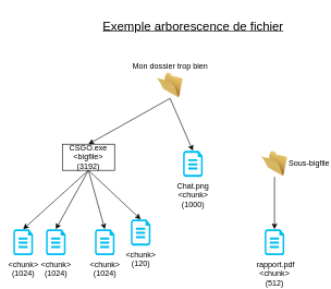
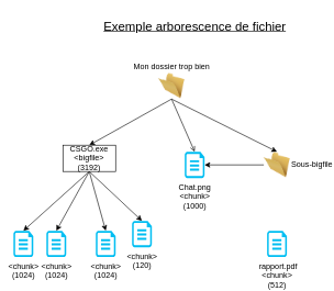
  <mxCell id="0" />
  <mxCell id="1" parent="0" />
+ <mxCell id="2" style="rounded=0;orthogonalLoop=1;jettySize=auto;html=1;exitX=0.5;exitY=1;exitDx=0;exitDy=0;entryX=0.5;entryY=0;entryDx=0;entryDy=0;" edge="1" parent="1" source="3" target="17"><mxGeometry relative="1" as="geometry" /></mxCell>
  <mxCell id="3" value="Mon dossier trop bien" style="image;html=1;image=img/lib/clip_art/general/Empty_Folder_128x128.png;labelPosition=center;verticalLabelPosition=top;align=center;verticalAlign=bottom;" vertex="1" parent="1"><mxGeometry x="240" y="110" width="40" height="40" as="geometry" /></mxCell>
  <mxCell id="4" value="&lt;u&gt;&lt;font style=&quot;font-size: 19px;&quot;&gt;Exemple arborescence de fichier&lt;/font&gt;&lt;/u&gt;" style="text;html=1;align=center;verticalAlign=middle;resizable=0;points=[];autosize=1;strokeColor=none;fillColor=none;" vertex="1" parent="1"><mxGeometry x="145" y="20" width="300" height="40" as="geometry" /></mxCell>
  <mxCell id="5" value="&amp;lt;chunk&amp;gt;&lt;br&gt;(1024)" style="verticalLabelPosition=bottom;html=1;verticalAlign=top;align=center;strokeColor=none;fillColor=#00BEF2;shape=mxgraph.azure.cloud_services_configuration_file;pointerEvents=1;" vertex="1" parent="1"><mxGeometry x="20" y="350" width="30" height="40" as="geometry" /></mxCell>
  <mxCell id="6" value="&amp;lt;chunk&amp;gt;&lt;br&gt;(1024)" style="verticalLabelPosition=bottom;html=1;verticalAlign=top;align=center;strokeColor=none;fillColor=#00BEF2;shape=mxgraph.azure.cloud_services_configuration_file;pointerEvents=1;" vertex="1" parent="1"><mxGeometry x="70" y="350" width="30" height="40" as="geometry" /></mxCell>
  <mxCell id="7" style="rounded=0;orthogonalLoop=1;jettySize=auto;html=1;startArrow=classic;startFill=1;endArrow=none;endFill=0;entryX=0.5;entryY=1;entryDx=0;entryDy=0;exitX=0.5;exitY=0;exitDx=0;exitDy=0;exitPerimeter=0;" edge="1" parent="1" source="8" target="14"><mxGeometry relative="1" as="geometry"><mxPoint x="120" y="280" as="targetPoint" /></mxGeometry></mxCell>
  <mxCell id="8" value="&amp;lt;chunk&amp;gt;&lt;br&gt;(1024)" style="verticalLabelPosition=bottom;html=1;verticalAlign=top;align=center;strokeColor=none;fillColor=#00BEF2;shape=mxgraph.azure.cloud_services_configuration_file;pointerEvents=1;" vertex="1" parent="1"><mxGeometry x="145" y="350" width="30" height="40" as="geometry" /></mxCell>
  <mxCell id="9" style="rounded=0;orthogonalLoop=1;jettySize=auto;html=1;startArrow=classic;startFill=1;endArrow=none;endFill=0;entryX=0.5;entryY=1;entryDx=0;entryDy=0;exitX=0.5;exitY=0;exitDx=0;exitDy=0;exitPerimeter=0;" edge="1" parent="1" source="10" target="14"><mxGeometry relative="1" as="geometry"><mxPoint x="140" y="250" as="targetPoint" /></mxGeometry></mxCell>
  <mxCell id="10" value="&amp;lt;chunk&amp;gt;&lt;br&gt;(120)" style="verticalLabelPosition=bottom;html=1;verticalAlign=top;align=center;strokeColor=none;fillColor=#00BEF2;shape=mxgraph.azure.cloud_services_configuration_file;pointerEvents=1;" vertex="1" parent="1"><mxGeometry x="200" y="335" width="30" height="40" as="geometry" /></mxCell>
  <mxCell id="11" value="" style="endArrow=none;html=1;rounded=0;exitX=0.5;exitY=0;exitDx=0;exitDy=0;exitPerimeter=0;startArrow=classic;startFill=1;endFill=0;entryX=0.5;entryY=1;entryDx=0;entryDy=0;" edge="1" parent="1" source="5" target="14"><mxGeometry width="50" height="50" relative="1" as="geometry"><mxPoint x="260" y="280" as="sourcePoint" /><mxPoint x="100" y="250" as="targetPoint" /></mxGeometry></mxCell>
  <mxCell id="12" value="" style="endArrow=none;html=1;rounded=0;exitX=0.5;exitY=0;exitDx=0;exitDy=0;exitPerimeter=0;startArrow=classic;startFill=1;endFill=0;entryX=0.5;entryY=1;entryDx=0;entryDy=0;" edge="1" parent="1" source="6" target="14"><mxGeometry width="50" height="50" relative="1" as="geometry"><mxPoint x="65" y="360" as="sourcePoint" /><mxPoint x="110" y="250" as="targetPoint" /></mxGeometry></mxCell>
  <mxCell id="13" style="rounded=0;orthogonalLoop=1;jettySize=auto;html=1;exitX=0.5;exitY=0;exitDx=0;exitDy=0;startArrow=classic;startFill=1;endArrow=none;endFill=0;" edge="1" parent="1" source="14"><mxGeometry relative="1" as="geometry"><mxPoint x="260" y="150" as="targetPoint" /></mxGeometry></mxCell>
  <mxCell id="14" value="CSGO.exe&lt;br&gt;&amp;lt;bigfile&amp;gt;&lt;br&gt;(3192)" style="rounded=0;whiteSpace=wrap;html=1;" vertex="1" parent="1"><mxGeometry x="95" y="220" width="80" height="40" as="geometry" /></mxCell>
  <mxCell id="15" value="Chat.png&lt;br&gt;&amp;lt;chunk&amp;gt;&lt;br&gt;(1000)" style="verticalLabelPosition=bottom;html=1;verticalAlign=top;align=center;strokeColor=none;fillColor=#00BEF2;shape=mxgraph.azure.cloud_services_configuration_file;pointerEvents=1;" vertex="1" parent="1"><mxGeometry x="280" y="230" width="30" height="40" as="geometry" /></mxCell>
- <mxCell id="16" style="rounded=0;orthogonalLoop=1;jettySize=auto;html=1;exitX=0.5;exitY=1;exitDx=0;exitDy=0;entryX=0.5;entryY=0;entryDx=0;entryDy=0;entryPerimeter=0;" edge="1" parent="1" source="3" target="15"><mxGeometry relative="1" as="geometry" /></mxCell>
+ <mxCell id="16" style="rounded=0;orthogonalLoop=1;jettySize=auto;html=1;exitX=0.5;exitY=1;exitDx=0;exitDy=0;entryX=0.5;entryY=0;entryDx=0;entryDy=0;entryPerimeter=0;endArrow=open;" edge="1" parent="1" source="3" target="15"><mxGeometry relative="1" as="geometry" /></mxCell>
  <mxCell id="17" value="Sous-bigfile" style="image;html=1;image=img/lib/clip_art/general/Empty_Folder_128x128.png;labelPosition=right;verticalLabelPosition=middle;align=left;verticalAlign=middle;" vertex="1" parent="1"><mxGeometry x="400" y="230" width="40" height="40" as="geometry" /></mxCell>
  <mxCell id="18" value="&amp;nbsp;rapport.pdf&lt;br&gt;&amp;lt;chunk&amp;gt;&lt;br&gt;(512)" style="verticalLabelPosition=bottom;html=1;verticalAlign=top;align=center;strokeColor=none;fillColor=#00BEF2;shape=mxgraph.azure.cloud_services_configuration_file;pointerEvents=1;" vertex="1" parent="1"><mxGeometry x="405" y="350" width="30" height="40" as="geometry" /></mxCell>
- <mxCell id="19" style="rounded=0;orthogonalLoop=1;jettySize=auto;html=1;entryX=0.5;entryY=0;entryDx=0;entryDy=0;entryPerimeter=0;" edge="1" parent="1" source="17" target="18"><mxGeometry relative="1" as="geometry" /></mxCell>
+ <mxCell id="19" style="rounded=0;orthogonalLoop=1;jettySize=auto;html=1;" edge="1" parent="1" source="17" target="15"><mxGeometry relative="1" as="geometry" /></mxCell>
